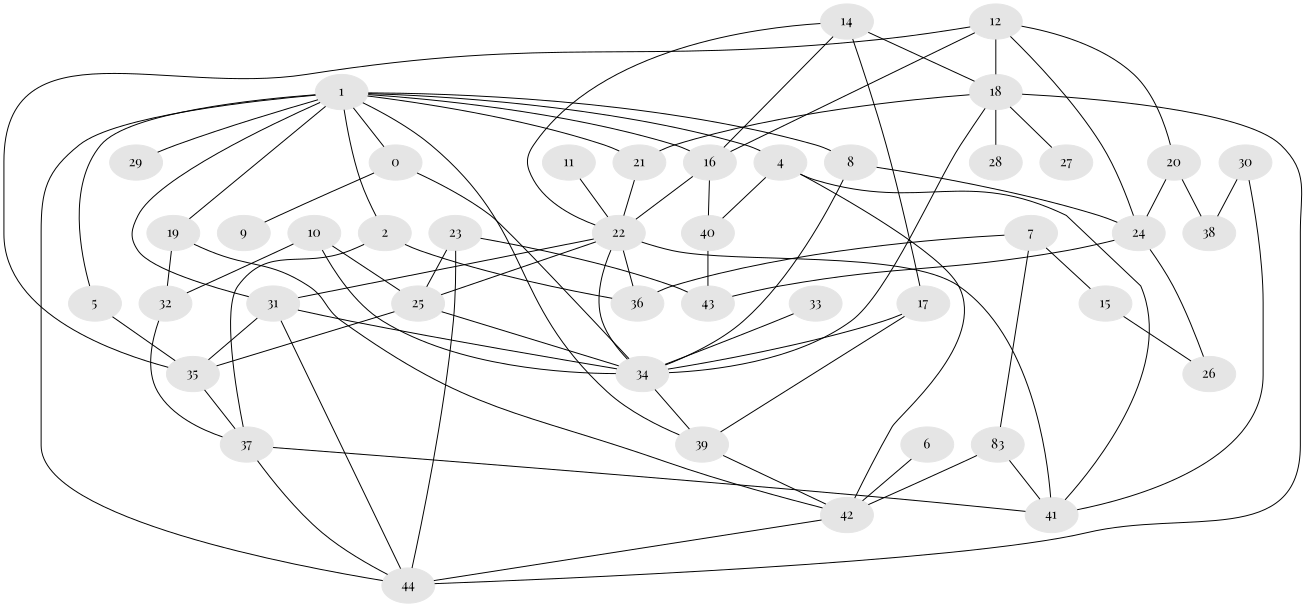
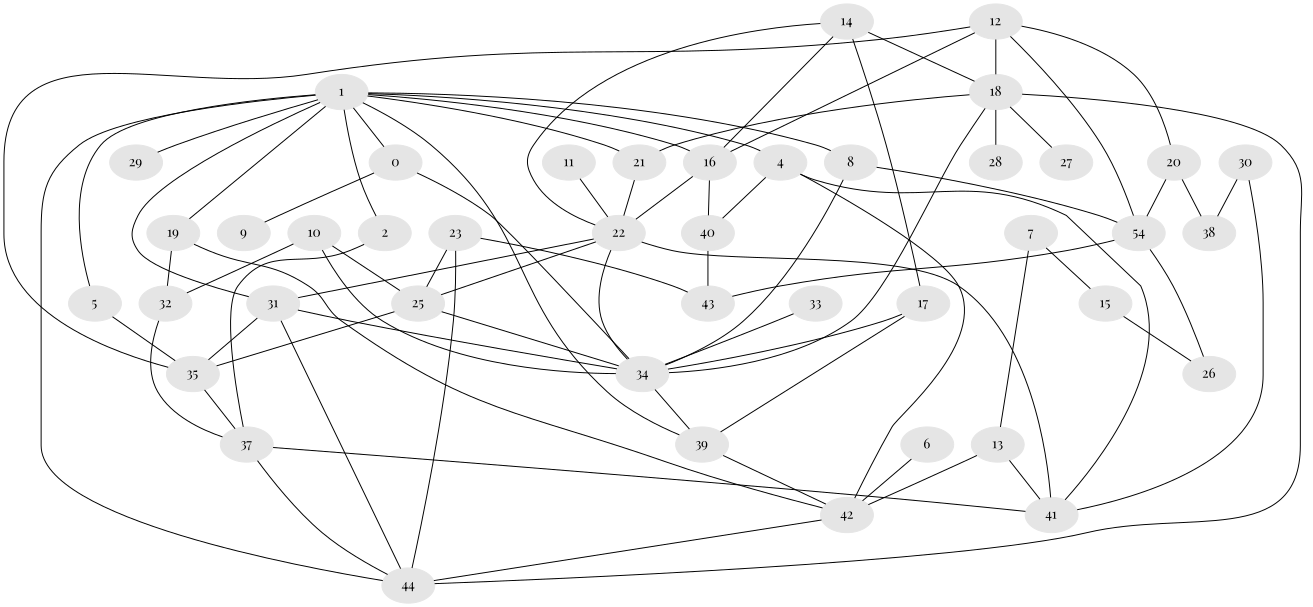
  graph {
    fontname="Playfair Display"
    node [color=gray90 fontname="Playfair Display" style=filled]
    edge [fontname="Playfair Display" weight=1.0]
    1
    2
    n3 [label=0]
    4
    5
    8
    16
    19
    21
    29
    31
    39
    44
-   36
    37
    9
    34
    40
    41
    42
    35
-   24
+   24 [label=54]
    22
    32
    43
    6
    7
-   13 [label=83]
+   13
    15
    26
    10
    25
    11
    12
    18
    20
    27
    28
    38
    14
    17
    23
    30
    33
    1 -- 2
    1 -- n3
    1 -- 4
    1 -- 5
    1 -- 8
    1 -- 16
    1 -- 19
    1 -- 21
    1 -- 29 [weight=2.0]
    1 -- 31
    1 -- 39
    1 -- 44
-   2 -- 36
    2 -- 37
    n3 -- 9
    n3 -- 34
    4 -- 40
    4 -- 41
    4 -- 42
    5 -- 35
    8 -- 34
    8 -- 24
    16 -- 40
    16 -- 22
    19 -- 42
    19 -- 32
    21 -- 22
    31 -- 44
    31 -- 34
    31 -- 35 [weight=2.0]
    39 -- 42
    37 -- 44
    37 -- 41
    34 -- 39
    40 -- 43
    42 -- 44
    35 -- 37
    24 -- 43
    24 -- 26
    22 -- 31
-   22 -- 36
    22 -- 34
    22 -- 41 [weight=2.0]
    22 -- 25
    32 -- 37
    6 -- 42
-   7 -- 36
    7 -- 13
    7 -- 15
    13 -- 41
    13 -- 42
    15 -- 26
    10 -- 34
    10 -- 32
    10 -- 25
    25 -- 34
    25 -- 35
    11 -- 22
    12 -- 16
    12 -- 35
    12 -- 24
    12 -- 18
    12 -- 20
    18 -- 21
    18 -- 44
    18 -- 34
    18 -- 27
    18 -- 28
    20 -- 24
    20 -- 38
    14 -- 16
    14 -- 22
    14 -- 18
    14 -- 17
    17 -- 39
    17 -- 34
    23 -- 44
    23 -- 43
    23 -- 25
    30 -- 41
    30 -- 38
    33 -- 34
  }
